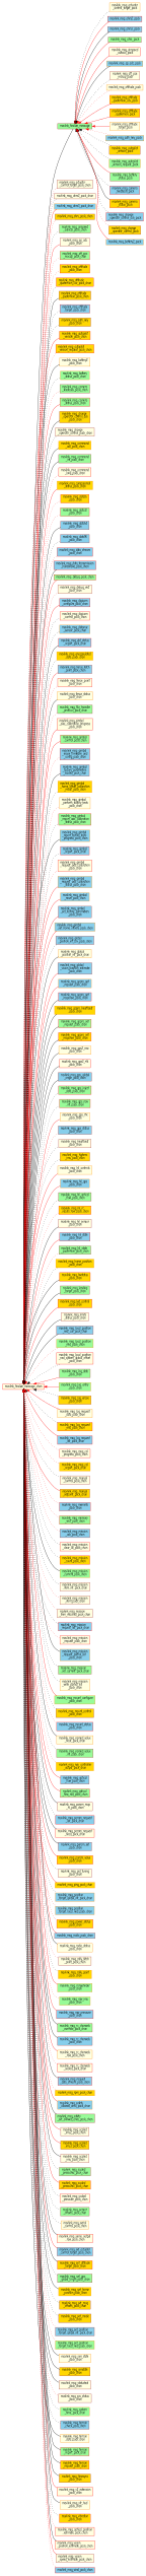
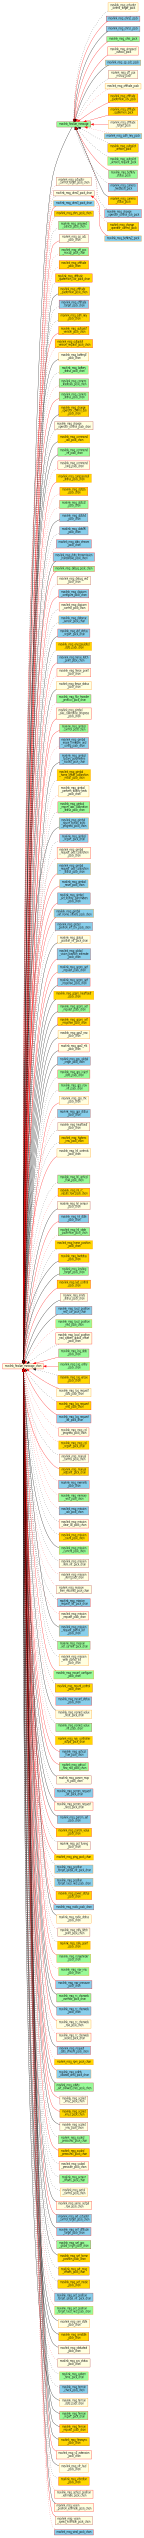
  digraph {
    fontname="Comic Neue"
    rankdir=LR
    node [color=brown fillcolor=lightyellow fontname="Comic Neue" fontsize=10 shape=record style=filled]
    edge [color=black dir=back fontname="Comic Neue" fontsize=10 labelfontname=Helvetica labelfontsize=10 style=solid]
    n1 [color=red fontcolor=black height=0.2 label=mavlink_finalize_message_chan width=0.4]
    n2 [fillcolor=palegreen height=0.2 label=mavlink_finalize_message width=0.4]
    n3 [height=0.2 label="mavlink_msg_actuator\l_control_target_pack_chan" width=0.4]
    n4 [height=0.2 label=mavlink_msg_ahrs2_pack_chan width=0.4]
    n5 [color=darkorange fillcolor=skyblue height=0.2 label=mavlink_msg_ahrs3_pack_chan width=0.4]
    n6 [fillcolor=gold height=0.2 label=mavlink_msg_ahrs_pack_chan width=0.4]
    n7 [fillcolor=palegreen height=0.2 label="mavlink_msg_airspeed\l_autocal_pack_chan" width=0.4]
    n8 [height=0.2 label="mavlink_msg_ap_adc\l_pack_chan" width=0.4]
    n9 [color=red fillcolor=palegreen height=0.2 label="mavlink_msg_att_pos\l_mocap_pack_chan" width=0.4]
    n10 [color=red fillcolor=gold height=0.2 label="mavlink_msg_attitude\l_pack_chan" width=0.4]
    n11 [color=red fillcolor=gold height=0.2 label="mavlink_msg_attitude\l_quaternion_cov_pack_chan" width=0.4]
    n12 [fillcolor=gold height=0.2 label="mavlink_msg_attitude\l_quaternion_pack_chan" width=0.4]
    n13 [color=red fillcolor=skyblue height=0.2 label="mavlink_msg_attitude\l_target_pack_chan" width=0.4]
    n14 [fillcolor=gold height=0.2 label="mavlink_msg_auth_key\l_pack_chan" width=0.4]
    n15 [color=red fillcolor=gold height=0.2 label="mavlink_msg_autopilot\l_version_pack_chan" width=0.4]
    n16 [color=red fillcolor=gold height=0.2 label="mavlink_msg_autopilot\l_version_request_pack_chan" width=0.4]
    n17 [color=darkorange height=0.2 label="mavlink_msg_battery2\l_pack_chan" width=0.4]
    n18 [color=darkorange fillcolor=palegreen height=0.2 label="mavlink_msg_battery\l_status_pack_chan" width=0.4]
    n19 [fillcolor=palegreen height=0.2 label="mavlink_msg_camera\l_feedback_pack_chan" width=0.4]
    n20 [color=red fillcolor=palegreen height=0.2 label="mavlink_msg_camera\l_status_pack_chan" width=0.4]
    n21 [fillcolor=gold height=0.2 label="mavlink_msg_change\l_operator_control_ack\l_pack_chan" width=0.4]
    n22 [height=0.2 label="mavlink_msg_change\l_operator_control_pack_chan" width=0.4]
    n23 [color=darkorange fillcolor=gold height=0.2 label="mavlink_msg_command\l_ack_pack_chan" width=0.4]
    n24 [fillcolor=palegreen height=0.2 label="mavlink_msg_command\l_int_pack_chan" width=0.4]
    n25 [color=red height=0.2 label="mavlink_msg_command\l_long_pack_chan" width=0.4]
    n26 [color=darkorange fillcolor=gold height=0.2 label="mavlink_msg_compassmot\l_status_pack_chan" width=0.4]
    n27 [color=red fillcolor=gold height=0.2 label="mavlink_msg_data16\l_pack_chan" width=0.4]
    n28 [color=red fillcolor=palegreen height=0.2 label="mavlink_msg_data32\l_pack_chan" width=0.4]
    n29 [fillcolor=skyblue height=0.2 label="mavlink_msg_data64\l_pack_chan" width=0.4]
    n30 [fillcolor=skyblue height=0.2 label="mavlink_msg_data96\l_pack_chan" width=0.4]
    n31 [color=red fillcolor=skyblue height=0.2 label="mavlink_msg_data_stream\l_pack_chan" width=0.4]
    n32 [color=red fillcolor=skyblue height=0.2 label="mavlink_msg_data_transmission\l_handshake_pack_chan" width=0.4]
    n33 [color=red fillcolor=palegreen height=0.2 label=mavlink_msg_debug_pack_chan width=0.4]
    n34 [height=0.2 label="mavlink_msg_debug_vect\l_pack_chan" width=0.4]
    n35 [color=red fillcolor=skyblue height=0.2 label="mavlink_msg_digicam\l_configure_pack_chan" width=0.4]
    n36 [color=red height=0.2 label="mavlink_msg_digicam\l_control_pack_chan" width=0.4]
    n37 [color=darkorange fillcolor=skyblue height=0.2 label="mavlink_msg_distance\l_sensor_pack_chan" width=0.4]
    n38 [color=red fillcolor=skyblue height=0.2 label="mavlink_msg_ekf_status\l_report_pack_chan" width=0.4]
    n39 [color=darkorange fillcolor=gold height=0.2 label="mavlink_msg_encapsulated\l_data_pack_chan" width=0.4]
    n40 [fillcolor=skyblue height=0.2 label="mavlink_msg_fence_fetch\l_point_pack_chan" width=0.4]
    n41 [color=red height=0.2 label="mavlink_msg_fence_point\l_pack_chan" width=0.4]
    n42 [color=darkorange height=0.2 label="mavlink_msg_fence_status\l_pack_chan" width=0.4]
    n43 [fillcolor=palegreen height=0.2 label="mavlink_msg_file_transfer\l_protocol_pack_chan" width=0.4]
    n44 [color=red height=0.2 label="mavlink_msg_gimbal\l_axis_calibration_progress\l_pack_chan" width=0.4]
    n45 [color=red fillcolor=palegreen height=0.2 label="mavlink_msg_gimbal\l_control_pack_chan" width=0.4]
    n46 [color=red fillcolor=skyblue height=0.2 label="mavlink_msg_gimbal\l_erase_firmware_and\l_config_pack_chan" width=0.4]
    n47 [fillcolor=skyblue height=0.2 label="mavlink_msg_gimbal\l_factory_parameters\l_loaded_pack_chan" width=0.4]
    n48 [color=darkorange fillcolor=gold height=0.2 label="mavlink_msg_gimbal\l_home_offset_calibration\l_result_pack_chan" width=0.4]
    n49 [color=darkorange height=0.2 label="mavlink_msg_gimbal\l_perform_factory_tests\l_pack_chan" width=0.4]
    n50 [color=red fillcolor=palegreen height=0.2 label="mavlink_msg_gimbal\l_report_axis_calibration\l_status_pack_chan" width=0.4]
    n51 [color=darkorange fillcolor=skyblue height=0.2 label="mavlink_msg_gimbal\l_report_factory_tests\l_progress_pack_chan" width=0.4]
    n52 [color=red fillcolor=skyblue height=0.2 label="mavlink_msg_gimbal\l_report_pack_chan" width=0.4]
    n53 [color=red height=0.2 label="mavlink_msg_gimbal\l_request_axis_calibration\l_pack_chan" width=0.4]
    n54 [color=darkorange fillcolor=skyblue height=0.2 label="mavlink_msg_gimbal\l_request_axis_calibration\l_status_pack_chan" width=0.4]
    n55 [color=darkorange fillcolor=skyblue height=0.2 label="mavlink_msg_gimbal\l_reset_pack_chan" width=0.4]
    n56 [fillcolor=skyblue height=0.2 label="mavlink_msg_gimbal\l_set_factory_parameters\l_pack_chan" width=0.4]
    n57 [color=darkorange fillcolor=skyblue height=0.2 label="mavlink_msg_gimbal\l_set_home_offsets_pack_chan" width=0.4]
    n58 [fillcolor=skyblue height=0.2 label="mavlink_msg_global\l_position_int_cov_pack_chan" width=0.4]
    n59 [color=darkorange height=0.2 label="mavlink_msg_global\l_position_int_pack_chan" width=0.4]
    n60 [fillcolor=skyblue height=0.2 label="mavlink_msg_global\l_vision_position_estimate\l_pack_chan" width=0.4]
    n61 [color=darkorange fillcolor=skyblue height=0.2 label="mavlink_msg_gopro_get\l_request_pack_chan" width=0.4]
    n62 [color=red fillcolor=skyblue height=0.2 label="mavlink_msg_gopro_get\l_response_pack_chan" width=0.4]
    n63 [color=darkorange fillcolor=gold height=0.2 label="mavlink_msg_gopro_heartbeat\l_pack_chan" width=0.4]
    n64 [color=red fillcolor=palegreen height=0.2 label="mavlink_msg_gopro_set\l_request_pack_chan" width=0.4]
    n65 [color=red fillcolor=gold height=0.2 label="mavlink_msg_gopro_set\l_response_pack_chan" width=0.4]
    n66 [color=darkorange height=0.2 label="mavlink_msg_gps2_raw\l_pack_chan" width=0.4]
    n67 [color=red height=0.2 label="mavlink_msg_gps2_rtk\l_pack_chan" width=0.4]
    n68 [fillcolor=skyblue height=0.2 label="mavlink_msg_gps_global\l_origin_pack_chan" width=0.4]
    n69 [color=red fillcolor=palegreen height=0.2 label="mavlink_msg_gps_inject\l_data_pack_chan" width=0.4]
    n70 [color=red fillcolor=palegreen height=0.2 label="mavlink_msg_gps_raw\l_int_pack_chan" width=0.4]
    n71 [color=darkorange height=0.2 label="mavlink_msg_gps_rtk\l_pack_chan" width=0.4]
    n72 [fillcolor=skyblue height=0.2 label="mavlink_msg_gps_status\l_pack_chan" width=0.4]
    n73 [height=0.2 label="mavlink_msg_heartbeat\l_pack_chan" width=0.4]
    n74 [fillcolor=gold height=0.2 label="mavlink_msg_highres\l_imu_pack_chan" width=0.4]
    n75 [color=darkorange height=0.2 label="mavlink_msg_hil_controls\l_pack_chan" width=0.4]
-   n76 [color=darkorange fillcolor=skyblue height=0.2 label="mavlink_msg_hil_gps\l_pack_chan" width=0.4]
    n77 [fillcolor=palegreen height=0.2 label="mavlink_msg_hil_optical\l_flow_pack_chan" width=0.4]
    n78 [color=red fillcolor=gold height=0.2 label="mavlink_msg_hil_rc\l_inputs_raw_pack_chan" width=0.4]
    n79 [height=0.2 label="mavlink_msg_hil_sensor\l_pack_chan" width=0.4]
    n80 [color=red fillcolor=skyblue height=0.2 label="mavlink_msg_hil_state\l_pack_chan" width=0.4]
    n81 [fillcolor=palegreen height=0.2 label="mavlink_msg_hil_state\l_quaternion_pack_chan" width=0.4]
    n82 [color=darkorange fillcolor=gold height=0.2 label="mavlink_msg_home_position\l_pack_chan" width=0.4]
    n83 [color=red fillcolor=gold height=0.2 label="mavlink_msg_hwstatus\l_pack_chan" width=0.4]
    n84 [fillcolor=palegreen height=0.2 label="mavlink_msg_landing\l_target_pack_chan" width=0.4]
    n85 [color=red fillcolor=gold height=0.2 label="mavlink_msg_led_control\l_pack_chan" width=0.4]
    n86 [height=0.2 label="mavlink_msg_limits\l_status_pack_chan" width=0.4]
    n87 [fillcolor=skyblue height=0.2 label="mavlink_msg_local_position\l_ned_cov_pack_chan" width=0.4]
    n88 [color=darkorange fillcolor=palegreen height=0.2 label="mavlink_msg_local_position\l_ned_pack_chan" width=0.4]
    n89 [color=red height=0.2 label="mavlink_msg_local_position\l_ned_system_global_offset\l_pack_chan" width=0.4]
    n90 [fillcolor=palegreen height=0.2 label="mavlink_msg_log_data\l_pack_chan" width=0.4]
    n91 [color=darkorange fillcolor=palegreen height=0.2 label="mavlink_msg_log_entry\l_pack_chan" width=0.4]
    n92 [fillcolor=gold height=0.2 label="mavlink_msg_log_erase\l_pack_chan" width=0.4]
    n93 [color=darkorange height=0.2 label="mavlink_msg_log_request\l_data_pack_chan" width=0.4]
    n94 [color=red fillcolor=gold height=0.2 label="mavlink_msg_log_request\l_end_pack_chan" width=0.4]
    n95 [color=red fillcolor=skyblue height=0.2 label="mavlink_msg_log_request\l_list_pack_chan" width=0.4]
    n96 [color=red height=0.2 label="mavlink_msg_mag_cal\l_progress_pack_chan" width=0.4]
    n97 [color=darkorange fillcolor=gold height=0.2 label="mavlink_msg_mag_cal\l_report_pack_chan" width=0.4]
    n98 [height=0.2 label="mavlink_msg_manual\l_control_pack_chan" width=0.4]
    n99 [fillcolor=gold height=0.2 label="mavlink_msg_manual\l_setpoint_pack_chan" width=0.4]
    n100 [color=red fillcolor=skyblue height=0.2 label="mavlink_msg_meminfo\l_pack_chan" width=0.4]
    n101 [color=red fillcolor=palegreen height=0.2 label="mavlink_msg_memory\l_vect_pack_chan" width=0.4]
    n102 [fillcolor=skyblue height=0.2 label="mavlink_msg_mission\l_ack_pack_chan" width=0.4]
    n103 [color=red height=0.2 label="mavlink_msg_mission\l_clear_all_pack_chan" width=0.4]
    n104 [color=red fillcolor=gold height=0.2 label="mavlink_msg_mission\l_count_pack_chan" width=0.4]
    n105 [color=darkorange fillcolor=palegreen height=0.2 label="mavlink_msg_mission\l_current_pack_chan" width=0.4]
    n106 [height=0.2 label="mavlink_msg_mission\l_item_int_pack_chan" width=0.4]
    n107 [height=0.2 label="mavlink_msg_mission\l_item_pack_chan" width=0.4]
    n108 [height=0.2 label="mavlink_msg_mission\l_item_reached_pack_chan" width=0.4]
    n109 [color=red fillcolor=skyblue height=0.2 label="mavlink_msg_mission\l_request_list_pack_chan" width=0.4]
    n110 [color=red height=0.2 label="mavlink_msg_mission\l_request_pack_chan" width=0.4]
    n111 [color=darkorange fillcolor=skyblue height=0.2 label="mavlink_msg_mission\l_request_partial_list\l_pack_chan" width=0.4]
    n112 [fillcolor=palegreen height=0.2 label="mavlink_msg_mission\l_set_current_pack_chan" width=0.4]
    n113 [color=darkorange height=0.2 label="mavlink_msg_mission\l_write_partial_list\l_pack_chan" width=0.4]
    n114 [color=darkorange fillcolor=palegreen height=0.2 label="mavlink_msg_mount_configure\l_pack_chan" width=0.4]
    n115 [fillcolor=gold height=0.2 label="mavlink_msg_mount_control\l_pack_chan" width=0.4]
    n116 [color=red fillcolor=skyblue height=0.2 label="mavlink_msg_mount_status\l_pack_chan" width=0.4]
    n117 [color=darkorange height=0.2 label="mavlink_msg_named_value\l_float_pack_chan" width=0.4]
    n118 [fillcolor=palegreen height=0.2 label="mavlink_msg_named_value\l_int_pack_chan" width=0.4]
    n119 [color=darkorange fillcolor=gold height=0.2 label="mavlink_msg_nav_controller\l_output_pack_chan" width=0.4]
    n120 [fillcolor=skyblue height=0.2 label="mavlink_msg_optical\l_flow_pack_chan" width=0.4]
    n121 [color=red fillcolor=palegreen height=0.2 label="mavlink_msg_optical\l_flow_rad_pack_chan" width=0.4]
    n122 [height=0.2 label="mavlink_msg_param_map\l_rc_pack_chan" width=0.4]
    n123 [color=red fillcolor=skyblue height=0.2 label="mavlink_msg_param_request\l_list_pack_chan" width=0.4]
    n124 [color=red height=0.2 label="mavlink_msg_param_request\l_read_pack_chan" width=0.4]
    n125 [fillcolor=skyblue height=0.2 label="mavlink_msg_param_set\l_pack_chan" width=0.4]
    n126 [color=red fillcolor=gold height=0.2 label="mavlink_msg_param_value\l_pack_chan" width=0.4]
    n127 [height=0.2 label="mavlink_msg_pid_tuning\l_pack_chan" width=0.4]
    n128 [color=darkorange fillcolor=gold height=0.2 label=mavlink_msg_ping_pack_chan width=0.4]
    n129 [color=darkorange fillcolor=skyblue height=0.2 label="mavlink_msg_position\l_target_global_int_pack_chan" width=0.4]
    n130 [color=darkorange fillcolor=skyblue height=0.2 label="mavlink_msg_position\l_target_local_ned_pack_chan" width=0.4]
    n131 [color=red fillcolor=gold height=0.2 label="mavlink_msg_power_status\l_pack_chan" width=0.4]
    n132 [fillcolor=skyblue height=0.2 label=mavlink_msg_radio_pack_chan width=0.4]
    n133 [color=darkorange height=0.2 label="mavlink_msg_radio_status\l_pack_chan" width=0.4]
    n134 [height=0.2 label="mavlink_msg_rally_fetch\l_point_pack_chan" width=0.4]
    n135 [color=darkorange fillcolor=gold height=0.2 label="mavlink_msg_rally_point\l_pack_chan" width=0.4]
    n136 [color=darkorange fillcolor=palegreen height=0.2 label="mavlink_msg_rangefinder\l_pack_chan" width=0.4]
    n137 [color=darkorange fillcolor=palegreen height=0.2 label="mavlink_msg_raw_imu\l_pack_chan" width=0.4]
    n138 [color=red fillcolor=skyblue height=0.2 label="mavlink_msg_raw_pressure\l_pack_chan" width=0.4]
    n139 [fillcolor=palegreen height=0.2 label="mavlink_msg_rc_channels\l_override_pack_chan" width=0.4]
    n140 [fillcolor=skyblue height=0.2 label="mavlink_msg_rc_channels\l_pack_chan" width=0.4]
    n141 [color=darkorange height=0.2 label="mavlink_msg_rc_channels\l_raw_pack_chan" width=0.4]
    n142 [color=red height=0.2 label="mavlink_msg_rc_channels\l_scaled_pack_chan" width=0.4]
    n143 [color=red fillcolor=skyblue height=0.2 label="mavlink_msg_request\l_data_stream_pack_chan" width=0.4]
    n144 [color=darkorange fillcolor=gold height=0.2 label=mavlink_msg_rpm_pack_chan width=0.4]
    n145 [color=darkorange fillcolor=skyblue height=0.2 label="mavlink_msg_safety\l_allowed_area_pack_chan" width=0.4]
    n146 [fillcolor=palegreen height=0.2 label="mavlink_msg_safety\l_set_allowed_area_pack_chan" width=0.4]
    n147 [height=0.2 label="mavlink_msg_scaled\l_imu2_pack_chan" width=0.4]
    n148 [fillcolor=gold height=0.2 label="mavlink_msg_scaled\l_imu3_pack_chan" width=0.4]
    n149 [height=0.2 label="mavlink_msg_scaled\l_imu_pack_chan" width=0.4]
    n150 [fillcolor=palegreen height=0.2 label="mavlink_msg_scaled\l_pressure2_pack_chan" width=0.4]
    n151 [color=red fillcolor=gold height=0.2 label="mavlink_msg_scaled\l_pressure3_pack_chan" width=0.4]
    n152 [color=red height=0.2 label="mavlink_msg_scaled\l_pressure_pack_chan" width=0.4]
    n153 [fillcolor=palegreen height=0.2 label="mavlink_msg_sensor\l_offsets_pack_chan" width=0.4]
    n154 [color=darkorange height=0.2 label="mavlink_msg_serial\l_control_pack_chan" width=0.4]
    n155 [color=red height=0.2 label="mavlink_msg_servo_output\l_raw_pack_chan" width=0.4]
    n156 [fillcolor=skyblue height=0.2 label="mavlink_msg_set_actuator\l_control_target_pack_chan" width=0.4]
-   n157 [color=red fillcolor=gold height=0.2 label="mavlink_msg_set_attitude\l_target_pack_chan" width=0.4]
+   n157 [color=red fillcolor=skyblue height=0.2 label="mavlink_msg_set_attitude\l_target_pack_chan" width=0.4]
    n158 [fillcolor=palegreen height=0.2 label="mavlink_msg_set_gps\l_global_origin_pack_chan" width=0.4]
    n159 [color=darkorange fillcolor=gold height=0.2 label="mavlink_msg_set_home\l_position_pack_chan" width=0.4]
    n160 [fillcolor=gold height=0.2 label="mavlink_msg_set_mag\l_offsets_pack_chan" width=0.4]
    n161 [fillcolor=gold height=0.2 label="mavlink_msg_set_mode\l_pack_chan" width=0.4]
    n162 [fillcolor=skyblue height=0.2 label="mavlink_msg_set_position\l_target_global_int_pack_chan" width=0.4]
    n163 [color=darkorange fillcolor=palegreen height=0.2 label="mavlink_msg_set_position\l_target_local_ned_pack_chan" width=0.4]
    n164 [color=darkorange height=0.2 label="mavlink_msg_sim_state\l_pack_chan" width=0.4]
    n165 [fillcolor=gold height=0.2 label="mavlink_msg_simstate\l_pack_chan" width=0.4]
    n166 [height=0.2 label="mavlink_msg_statustext\l_pack_chan" width=0.4]
    n167 [height=0.2 label="mavlink_msg_sys_status\l_pack_chan" width=0.4]
    n168 [color=darkorange fillcolor=palegreen height=0.2 label="mavlink_msg_system\l_time_pack_chan" width=0.4]
    n169 [fillcolor=skyblue height=0.2 label="mavlink_msg_terrain\l_check_pack_chan" width=0.4]
    n170 [color=darkorange height=0.2 label="mavlink_msg_terrain\l_data_pack_chan" width=0.4]
    n171 [color=red fillcolor=palegreen height=0.2 label="mavlink_msg_terrain\l_report_pack_chan" width=0.4]
    n172 [color=red fillcolor=gold height=0.2 label="mavlink_msg_terrain\l_request_pack_chan" width=0.4]
    n173 [fillcolor=gold height=0.2 label="mavlink_msg_timesync\l_pack_chan" width=0.4]
    n174 [color=red height=0.2 label="mavlink_msg_v2_extension\l_pack_chan" width=0.4]
    n175 [color=darkorange height=0.2 label="mavlink_msg_vfr_hud\l_pack_chan" width=0.4]
    n176 [color=red fillcolor=gold height=0.2 label="mavlink_msg_vibration\l_pack_chan" width=0.4]
    n177 [color=red height=0.2 label="mavlink_msg_optical_position\l_estimate_pack_chan" width=0.4]
    n178 [color=red height=0.2 label="mavlink_msg_vision\l_position_estimate_pack_chan" width=0.4]
    n179 [height=0.2 label="mavlink_msg_vision\l_speed_estimate_pack_chan" width=0.4]
    n180 [color=red fillcolor=skyblue height=0.2 label=mavlink_msg_wind_pack_chan width=0.4]
    n181 [color=darkorange height=0.2 label="mavlink_msg_actuator\l_control_target_pack" width=0.4]
    n182 [color=red fillcolor=skyblue height=0.2 label=mavlink_msg_ahrs2_pack width=0.4]
    n183 [fillcolor=skyblue height=0.2 label=mavlink_msg_ahrs3_pack width=0.4]
    n184 [fillcolor=palegreen height=0.2 label=mavlink_msg_ahrs_pack width=0.4]
    n185 [color=red height=0.2 label="mavlink_msg_airspeed\l_autocal_pack" width=0.4]
    n186 [color=darkorange fillcolor=skyblue height=0.2 label=mavlink_msg_ap_adc_pack width=0.4]
    n187 [height=0.2 label="mavlink_msg_att_pos\l_mocap_pack" width=0.4]
    n188 [color=darkorange height=0.2 label=mavlink_msg_attitude_pack width=0.4]
    n189 [color=red fillcolor=gold height=0.2 label="mavlink_msg_attitude\l_quaternion_cov_pack" width=0.4]
    n190 [color=red fillcolor=gold height=0.2 label="mavlink_msg_attitude\l_quaternion_pack" width=0.4]
    n191 [color=darkorange height=0.2 label="mavlink_msg_attitude\l_target_pack" width=0.4]
    n192 [color=darkorange fillcolor=skyblue height=0.2 label=mavlink_msg_auth_key_pack width=0.4]
    n193 [fillcolor=gold height=0.2 label="mavlink_msg_autopilot\l_version_pack" width=0.4]
    n194 [color=darkorange fillcolor=palegreen height=0.2 label="mavlink_msg_autopilot\l_version_request_pack" width=0.4]
    n195 [color=darkorange fillcolor=skyblue height=0.2 label=mavlink_msg_battery2_pack width=0.4]
    n196 [fillcolor=palegreen height=0.2 label="mavlink_msg_battery\l_status_pack" width=0.4]
    n197 [color=red fillcolor=skyblue height=0.2 label="mavlink_msg_camera\l_feedback_pack" width=0.4]
    n198 [color=red fillcolor=gold height=0.2 label="mavlink_msg_camera\l_status_pack" width=0.4]
    n199 [color=red fillcolor=skyblue height=0.2 label="mavlink_msg_change\l_operator_control_ack_pack" width=0.4]
    n200 [fillcolor=gold height=0.2 label="mavlink_msg_change\l_operator_control_pack" width=0.4]
    n1 -> n2
    n1 -> n3 [color=red style=dotted]
    n1 -> n4 [style=dotted]
    n1 -> n5 [color=red]
    n1 -> n6 [color=red style=dotted]
    n1 -> n7 [style=dotted]
    n1 -> n8 [color=red]
    n1 -> n9 [color=red style=dotted]
    n1 -> n10 [color=red style=dotted]
    n1 -> n11 [style=dotted]
    n1 -> n12
    n1 -> n13 [style=dotted]
    n1 -> n14 [style=dotted]
    n1 -> n15 [color=red]
    n1 -> n16 [color=red style=dotted]
    n1 -> n17
    n1 -> n18 [style=dotted]
    n1 -> n19 [color=red style=dotted]
    n1 -> n20 [color=red]
    n1 -> n21
    n1 -> n22 [style=dotted]
    n1 -> n23
    n1 -> n24
    n1 -> n25 [color=red style=dotted]
    n1 -> n26 [color=red]
    n1 -> n27 [color=red style=dotted]
    n1 -> n28 [color=red style=dotted]
    n1 -> n29
    n1 -> n30 [style=dotted]
    n1 -> n31 [color=red style=dotted]
    n1 -> n32
    n1 -> n33 [color=red]
    n1 -> n34 [color=red style=dotted]
    n1 -> n35 [color=red]
    n1 -> n36 [style=dotted]
    n1 -> n37 [style=dotted]
    n1 -> n38
    n1 -> n39 [style=dotted]
    n1 -> n40 [color=red]
    n1 -> n41 [color=red style=dotted]
    n1 -> n42
    n1 -> n43 [color=red style=dotted]
    n1 -> n44 [color=red]
    n1 -> n45 [color=red]
    n1 -> n46 [color=red style=dotted]
    n1 -> n47
    n1 -> n48 [style=dotted]
    n1 -> n49 [color=red style=dotted]
    n1 -> n50 [style=dotted]
    n1 -> n51
    n1 -> n52 [style=dotted]
    n1 -> n53 [color=red style=dotted]
    n1 -> n54 [color=red]
    n1 -> n55 [color=red]
    n1 -> n56 [color=red]
    n1 -> n57 [color=red]
    n1 -> n58 [style=dotted]
    n1 -> n59
    n1 -> n60 [color=red]
    n1 -> n61 [color=red]
    n1 -> n62
    n1 -> n63
    n1 -> n64
    n1 -> n65
    n1 -> n66
    n1 -> n67
    n1 -> n68
    n1 -> n69 [style=dotted]
    n1 -> n70 [style=dotted]
    n1 -> n71 [color=red]
    n1 -> n72 [color=red style=dotted]
    n1 -> n73 [style=dotted]
    n1 -> n74 [style=dotted]
    n1 -> n75 [color=red]
-   n1 -> n76 [color=red]
    n1 -> n77 [style=dotted]
    n1 -> n78 [color=red style=dotted]
    n1 -> n79
    n1 -> n80 [color=red]
    n1 -> n81 [color=red style=dotted]
    n1 -> n82 [style=dotted]
    n1 -> n83
    n1 -> n84
    n1 -> n85 [color=red]
    n1 -> n86
    n1 -> n87
    n1 -> n88 [color=red style=dotted]
    n1 -> n89 [style=dotted]
    n1 -> n90 [color=red]
    n1 -> n91 [color=red]
    n1 -> n92 [style=dotted]
    n1 -> n93 [color=red]
    n1 -> n94 [style=dotted]
    n1 -> n95 [color=red]
    n1 -> n96 [color=red style=dotted]
    n1 -> n97 [color=red style=dotted]
    n1 -> n98 [style=dotted]
    n1 -> n99 [color=red]
    n1 -> n100 [color=red style=dotted]
    n1 -> n101 [color=red style=dotted]
    n1 -> n102 [color=red style=dotted]
    n1 -> n103 [style=dotted]
    n1 -> n104 [style=dotted]
    n1 -> n105
    n1 -> n106 [style=dotted]
    n1 -> n107 [color=red style=dotted]
    n1 -> n108 [color=red style=dotted]
    n1 -> n109 [style=dotted]
    n1 -> n110 [color=red style=dotted]
    n1 -> n111
    n1 -> n112 [style=dotted]
    n1 -> n113 [style=dotted]
    n1 -> n114 [color=red]
    n1 -> n115 [style=dotted]
    n1 -> n116 [color=red style=dotted]
    n1 -> n117
    n1 -> n118 [style=dotted]
    n1 -> n119 [color=red style=dotted]
    n1 -> n120 [color=red]
    n1 -> n121 [color=red]
    n1 -> n122
    n1 -> n123 [style=dotted]
    n1 -> n124
    n1 -> n125
    n1 -> n126 [color=red]
    n1 -> n127 [style=dotted]
    n1 -> n128 [color=red]
    n1 -> n129 [style=dotted]
    n1 -> n130 [color=red style=dotted]
    n1 -> n131 [color=red style=dotted]
    n1 -> n132 [color=red]
    n1 -> n133
    n1 -> n134 [color=red style=dotted]
    n1 -> n135 [style=dotted]
    n1 -> n136 [color=red]
    n1 -> n137 [color=red style=dotted]
    n1 -> n138 [color=red]
    n1 -> n139
    n1 -> n140
    n1 -> n141 [color=red]
    n1 -> n142 [color=red style=dotted]
    n1 -> n143
    n1 -> n144 [color=red style=dotted]
    n1 -> n145 [color=red]
    n1 -> n146
    n1 -> n147 [color=red]
    n1 -> n148 [color=red]
    n1 -> n149
    n1 -> n150 [style=dotted]
    n1 -> n151 [color=red]
    n1 -> n152 [style=dotted]
    n1 -> n153 [style=dotted]
    n1 -> n154 [style=dotted]
    n1 -> n155
    n1 -> n156 [color=red]
    n1 -> n157
    n1 -> n158 [style=dotted]
    n1 -> n159
    n1 -> n160 [style=dotted]
    n1 -> n161 [style=dotted]
    n1 -> n162 [color=red style=dotted]
    n1 -> n163 [color=red style=dotted]
    n1 -> n164
    n1 -> n165
    n1 -> n166
    n1 -> n167 [color=red style=dotted]
    n1 -> n168 [style=dotted]
    n1 -> n169 [style=dotted]
    n1 -> n170
    n1 -> n171
    n1 -> n172
    n1 -> n173
    n1 -> n174 [color=red]
    n1 -> n175
    n1 -> n176 [style=dotted]
    n1 -> n177 [color=red style=dotted]
    n1 -> n178
    n1 -> n179 [color=red]
    n1 -> n180 [color=red style=dotted]
    n2 -> n181 [style=dotted]
    n2 -> n182 [color=red]
    n2 -> n183
    n2 -> n184 [color=red]
    n2 -> n185 [color=red]
    n2 -> n186
    n2 -> n187 [style=dotted]
    n2 -> n188 [color=red style=dotted]
    n2 -> n189 [color=red]
    n2 -> n190 [color=red]
    n2 -> n191 [color=red]
    n2 -> n192 [color=red style=dotted]
    n2 -> n193 [style=dotted]
    n2 -> n194 [style=dotted]
-   n2 -> n195 [color=red]
+   n4 -> n195 [color=red]
    n2 -> n196 [color=red]
    n2 -> n197 [style=dotted]
    n2 -> n198
    n2 -> n199 [style=dotted]
    n2 -> n200 [color=red style=dotted]
  }
